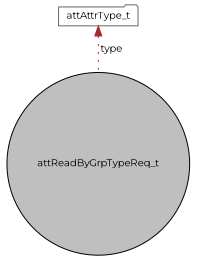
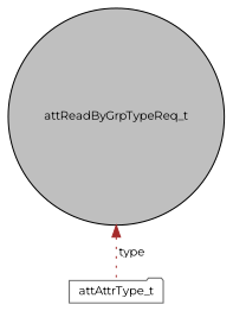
  digraph {
    fontname=Montserrat
    node [fontname=Montserrat fontsize=10 style=filled]
    n1 [color=black fillcolor=grey75 fontcolor=black height=0.2 label=attReadByGrpTypeReq_t shape=circle width=0.4]
    n2 [color=gray40 fillcolor=white height=0.2 label=attAttrType_t shape=folder width=0.4]
-   n2 -> n1 [color=brown dir=back fontname=Montserrat fontsize=10 label=" type" labelfontname=Helvetica labelfontsize=10 style=dotted]
+   n1 -> n2 [color=brown dir=back fontname=Montserrat fontsize=10 label=" type" labelfontname=Helvetica labelfontsize=10 style=dotted]
  }
